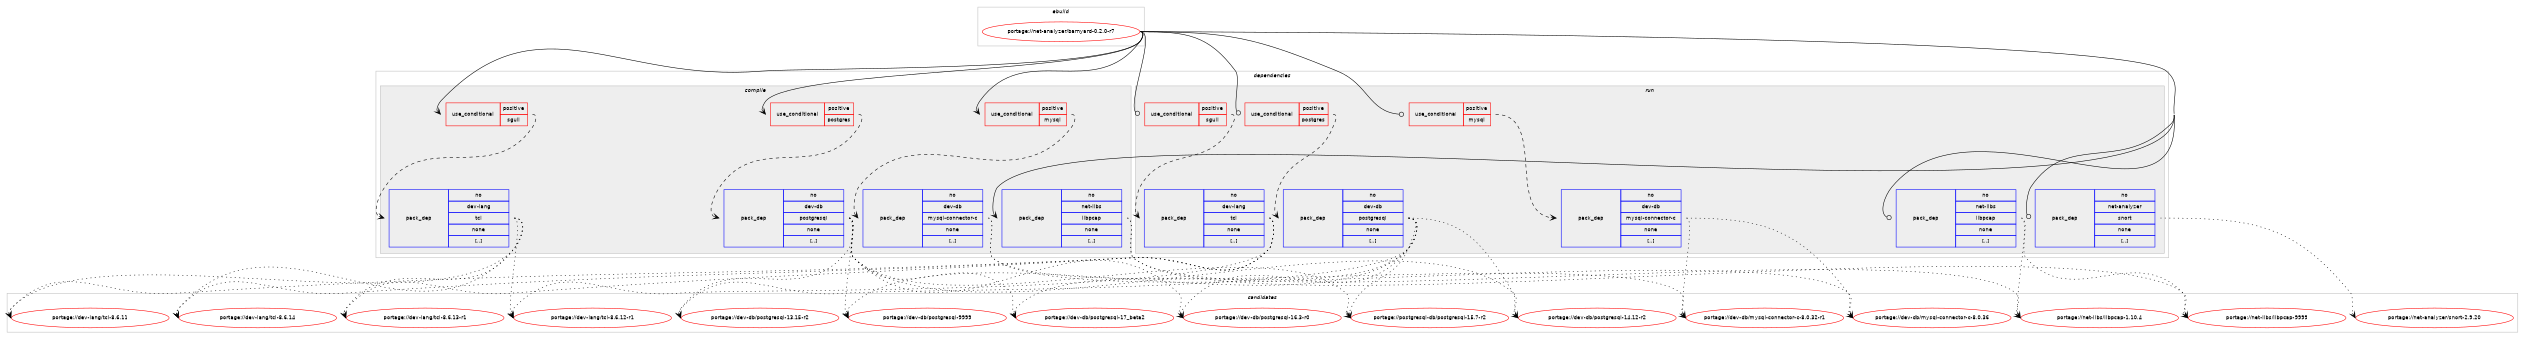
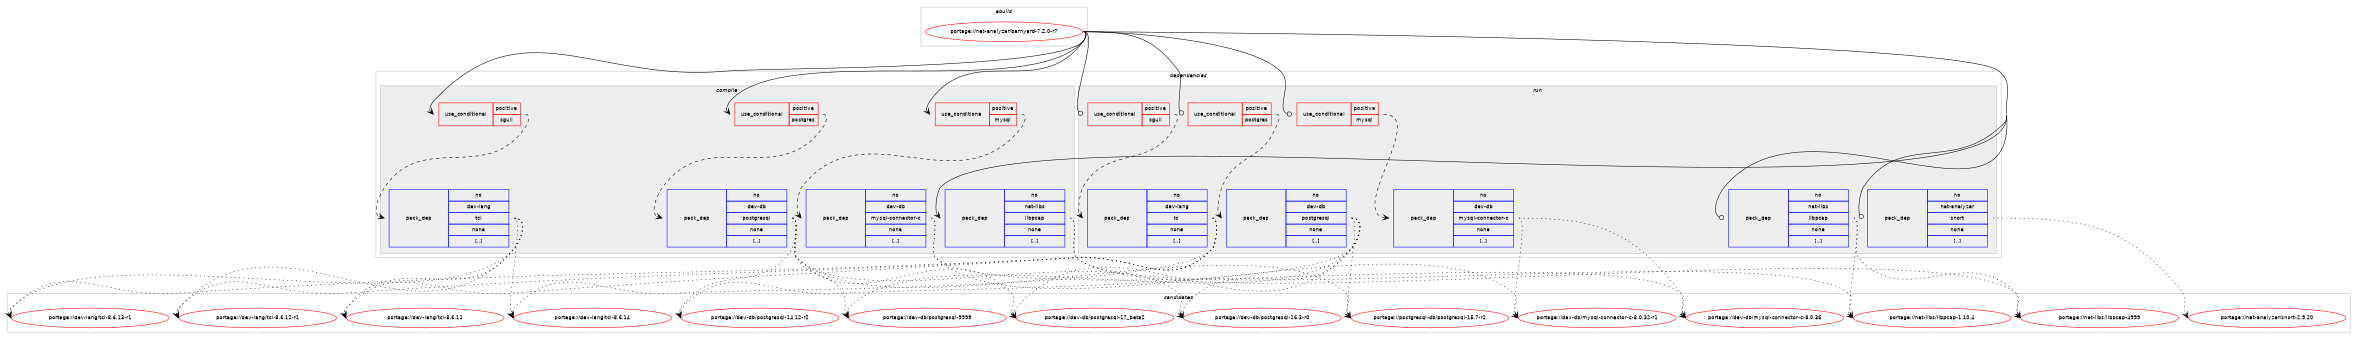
  digraph {
    compound=true
    concentrate=true
    fontname=Helvetica
    fontsize=10
    newrank=true
    rankdir=TB
    ranksep=1.5
    node [color=red fontname=Helvetica fontsize=10]
    edge [arrowhead=vee headport=w style=dotted tailport=e weight=100]
-   n1 [label="portage://net-analyzer/barnyard-0.2.0-r7" width=4]
+   n1 [label="portage://net-analyzer/barnyard-7.2.0-r7" width=4]
    n2 [color=blue label=<<TABLE BORDER="0" CELLBORDER="1" CELLSPACING="0" CELLPADDING="4" WIDTH="220"><TR><TD ROWSPAN="6" CELLPADDING="30">pack_dep</TD></TR><TR><TD WIDTH="110">no</TD></TR><TR><TD>dev-db</TD></TR><TR><TD>mysql-connector-c</TD></TR><TR><TD>none</TD></TR><TR><TD>[,,]</TD></TR></TABLE>> shape=none]
    n3 [label=<<TABLE BORDER="0" CELLBORDER="1" CELLSPACING="0" CELLPADDING="4"><TR><TD ROWSPAN="3" CELLPADDING="10">use_conditional</TD></TR><TR><TD>positive</TD></TR><TR><TD>mysql</TD></TR></TABLE>> shape=none]
    n4 [color=blue label=<<TABLE BORDER="0" CELLBORDER="1" CELLSPACING="0" CELLPADDING="4" WIDTH="220"><TR><TD ROWSPAN="6" CELLPADDING="30">pack_dep</TD></TR><TR><TD WIDTH="110">no</TD></TR><TR><TD>dev-db</TD></TR><TR><TD>postgresql</TD></TR><TR><TD>none</TD></TR><TR><TD>[,,]</TD></TR></TABLE>> shape=none]
    n5 [label=<<TABLE BORDER="0" CELLBORDER="1" CELLSPACING="0" CELLPADDING="4"><TR><TD ROWSPAN="3" CELLPADDING="10">use_conditional</TD></TR><TR><TD>positive</TD></TR><TR><TD>postgres</TD></TR></TABLE>> shape=none]
    n6 [color=blue label=<<TABLE BORDER="0" CELLBORDER="1" CELLSPACING="0" CELLPADDING="4" WIDTH="220"><TR><TD ROWSPAN="6" CELLPADDING="30">pack_dep</TD></TR><TR><TD WIDTH="110">no</TD></TR><TR><TD>dev-lang</TD></TR><TR><TD>tcl</TD></TR><TR><TD>none</TD></TR><TR><TD>[,,]</TD></TR></TABLE>> shape=none]
    n7 [label=<<TABLE BORDER="0" CELLBORDER="1" CELLSPACING="0" CELLPADDING="4"><TR><TD ROWSPAN="3" CELLPADDING="10">use_conditional</TD></TR><TR><TD>positive</TD></TR><TR><TD>sguil</TD></TR></TABLE>> shape=none]
    n8 [color=blue label=<<TABLE BORDER="0" CELLBORDER="1" CELLSPACING="0" CELLPADDING="4" WIDTH="220"><TR><TD ROWSPAN="6" CELLPADDING="30">pack_dep</TD></TR><TR><TD WIDTH="110">no</TD></TR><TR><TD>net-libs</TD></TR><TR><TD>libpcap</TD></TR><TR><TD>none</TD></TR><TR><TD>[,,]</TD></TR></TABLE>> shape=none]
    n9 [color=blue label=<<TABLE BORDER="0" CELLBORDER="1" CELLSPACING="0" CELLPADDING="4" WIDTH="220"><TR><TD ROWSPAN="6" CELLPADDING="30">pack_dep</TD></TR><TR><TD WIDTH="110">no</TD></TR><TR><TD>dev-db</TD></TR><TR><TD>mysql-connector-c</TD></TR><TR><TD>none</TD></TR><TR><TD>[,,]</TD></TR></TABLE>> shape=none]
    n10 [label=<<TABLE BORDER="0" CELLBORDER="1" CELLSPACING="0" CELLPADDING="4"><TR><TD ROWSPAN="3" CELLPADDING="10">use_conditional</TD></TR><TR><TD>positive</TD></TR><TR><TD>mysql</TD></TR></TABLE>> shape=none]
    n11 [color=blue label=<<TABLE BORDER="0" CELLBORDER="1" CELLSPACING="0" CELLPADDING="4" WIDTH="220"><TR><TD ROWSPAN="6" CELLPADDING="30">pack_dep</TD></TR><TR><TD WIDTH="110">no</TD></TR><TR><TD>dev-db</TD></TR><TR><TD>postgresql</TD></TR><TR><TD>none</TD></TR><TR><TD>[,,]</TD></TR></TABLE>> shape=none]
    n12 [label=<<TABLE BORDER="0" CELLBORDER="1" CELLSPACING="0" CELLPADDING="4"><TR><TD ROWSPAN="3" CELLPADDING="10">use_conditional</TD></TR><TR><TD>positive</TD></TR><TR><TD>postgres</TD></TR></TABLE>> shape=none]
    n13 [color=blue label=<<TABLE BORDER="0" CELLBORDER="1" CELLSPACING="0" CELLPADDING="4" WIDTH="220"><TR><TD ROWSPAN="6" CELLPADDING="30">pack_dep</TD></TR><TR><TD WIDTH="110">no</TD></TR><TR><TD>dev-lang</TD></TR><TR><TD>tcl</TD></TR><TR><TD>none</TD></TR><TR><TD>[,,]</TD></TR></TABLE>> shape=none]
    n14 [label=<<TABLE BORDER="0" CELLBORDER="1" CELLSPACING="0" CELLPADDING="4"><TR><TD ROWSPAN="3" CELLPADDING="10">use_conditional</TD></TR><TR><TD>positive</TD></TR><TR><TD>sguil</TD></TR></TABLE>> shape=none]
    n15 [color=blue label=<<TABLE BORDER="0" CELLBORDER="1" CELLSPACING="0" CELLPADDING="4" WIDTH="220"><TR><TD ROWSPAN="6" CELLPADDING="30">pack_dep</TD></TR><TR><TD WIDTH="110">no</TD></TR><TR><TD>net-analyzer</TD></TR><TR><TD>snort</TD></TR><TR><TD>none</TD></TR><TR><TD>[,,]</TD></TR></TABLE>> shape=none]
    n16 [color=blue label=<<TABLE BORDER="0" CELLBORDER="1" CELLSPACING="0" CELLPADDING="4" WIDTH="220"><TR><TD ROWSPAN="6" CELLPADDING="30">pack_dep</TD></TR><TR><TD WIDTH="110">no</TD></TR><TR><TD>net-libs</TD></TR><TR><TD>libpcap</TD></TR><TR><TD>none</TD></TR><TR><TD>[,,]</TD></TR></TABLE>> shape=none]
    n17 [label="portage://dev-db/mysql-connector-c-8.0.32-r1" width=4]
    n18 [label="portage://dev-db/mysql-connector-c-8.0.36" width=4]
-   n19 [label="portage://dev-db/postgresql-13.15-r2" width=4]
    n20 [label="portage://dev-db/postgresql-14.12-r2" width=4]
    n21 [label="portage://postgresql-db/postgresql-15.7-r2" width=4]
    n22 [label="portage://dev-db/postgresql-16.3-r0" width=4]
    n23 [label="portage://dev-db/postgresql-17_beta2" width=4]
    n24 [label="portage://dev-db/postgresql-9999" width=4]
    n25 [label="portage://dev-lang/tcl-8.6.11" width=4]
    n26 [label="portage://dev-lang/tcl-8.6.12-r1" width=4]
    n27 [label="portage://dev-lang/tcl-8.6.13-r1" width=4]
    n28 [label="portage://dev-lang/tcl-8.6.14" width=4]
    n29 [label="portage://net-libs/libpcap-1.10.4" width=4]
-   n30 [label="portage://net-libs/libpcap-9999" width=4]
+   n30 [label="portage://net-libs/libpcap-4999" width=4]
    n31 [label="portage://net-analyzer/snort-2.9.20" width=4]
    subgraph cluster_1 {
      color=gray
      label=<<i>ebuild</i>>
      rank=same
      n1
    }
    subgraph cluster_2 {
      color=gray
      label=<<i>dependencies</i>>
      subgraph cluster_3 {
        color=gray
        fillcolor="#eeeeee"
        label=<<i>compile</i>>
        style=filled
        subgraph sub_4 {
          color=gray
          fillcolor="#eeeeee"
          label=<<i>compile</i>>
          style=filled
          n3
          subgraph sub_5 {
            color=gray
            fillcolor="#eeeeee"
            label=<<i>compile</i>>
            style=filled
            n2
          }
        }
        subgraph sub_6 {
          color=gray
          fillcolor="#eeeeee"
          label=<<i>compile</i>>
          style=filled
          n5
          subgraph sub_7 {
            color=gray
            fillcolor="#eeeeee"
            label=<<i>compile</i>>
            style=filled
            n4
          }
        }
        subgraph sub_8 {
          color=gray
          fillcolor="#eeeeee"
          label=<<i>compile</i>>
          style=filled
          n7
          subgraph sub_9 {
            color=gray
            fillcolor="#eeeeee"
            label=<<i>compile</i>>
            style=filled
            n6
          }
        }
        subgraph sub_10 {
          color=gray
          fillcolor="#eeeeee"
          label=<<i>compile</i>>
          style=filled
          n8
        }
      }
      subgraph cluster_11 {
        color=gray
        fillcolor="#eeeeee"
        label=<<i>compile and run</i>>
        style=filled
      }
      subgraph cluster_12 {
        color=gray
        fillcolor="#eeeeee"
        label=<<i>run</i>>
        style=filled
        subgraph sub_13 {
          color=gray
          fillcolor="#eeeeee"
          label=<<i>run</i>>
          style=filled
          n10
          subgraph sub_14 {
            color=gray
            fillcolor="#eeeeee"
            label=<<i>run</i>>
            style=filled
            n9
          }
        }
        subgraph sub_15 {
          color=gray
          fillcolor="#eeeeee"
          label=<<i>run</i>>
          style=filled
          n12
          subgraph sub_16 {
            color=gray
            fillcolor="#eeeeee"
            label=<<i>run</i>>
            style=filled
            n11
          }
        }
        subgraph sub_17 {
          color=gray
          fillcolor="#eeeeee"
          label=<<i>run</i>>
          style=filled
          n14
          subgraph sub_18 {
            color=gray
            fillcolor="#eeeeee"
            label=<<i>run</i>>
            style=filled
            n13
          }
        }
        subgraph sub_19 {
          color=gray
          fillcolor="#eeeeee"
          label=<<i>run</i>>
          style=filled
          n15
        }
        subgraph sub_20 {
          color=gray
          fillcolor="#eeeeee"
          label=<<i>run</i>>
          style=filled
          n16
        }
      }
    }
    subgraph cluster_21 {
      color=gray
      label=<<i>candidates</i>>
      rank=same
      subgraph sub_22 {
        color=black
        label=<<i>candidates</i>>
        nodesep=1
        rank=same
        n17
        n18
      }
      subgraph sub_23 {
        color=black
        label=<<i>candidates</i>>
        nodesep=1
        rank=same
-       n19
        n20
        n21
        n22
        n23
        n24
      }
      subgraph sub_24 {
        color=black
        label=<<i>candidates</i>>
        nodesep=1
        rank=same
        n25
        n26
        n27
        n28
      }
      subgraph sub_25 {
        color=black
        label=<<i>candidates</i>>
        nodesep=1
        rank=same
        n29
        n30
      }
      subgraph sub_26 {
        color=black
        label=<<i>candidates</i>>
        nodesep=1
        rank=same
        n17
        n18
      }
      subgraph sub_27 {
        color=black
        label=<<i>candidates</i>>
        nodesep=1
        rank=same
-       n19
        n20
        n21
        n22
        n23
        n24
      }
      subgraph sub_28 {
        color=black
        label=<<i>candidates</i>>
        nodesep=1
        rank=same
        n25
        n26
        n27
        n28
      }
      subgraph sub_29 {
        color=black
        label=<<i>candidates</i>>
        nodesep=1
        rank=same
        n31
      }
      subgraph sub_30 {
        color=black
        label=<<i>candidates</i>>
        nodesep=1
        rank=same
        n29
        n30
      }
    }
    n1 -> n3 [style=solid weight=20]
    n1 -> n5 [style=solid weight=20]
    n1 -> n7 [style=solid weight=20]
    n1 -> n8 [style=solid weight=20]
    n1 -> n10 [arrowhead=odot style=solid weight=20]
    n1 -> n12 [arrowhead=odot style=solid weight=20]
    n1 -> n14 [arrowhead=odot style=solid weight=20]
    n1 -> n15 [arrowhead=odot style=solid weight=20]
    n1 -> n16 [arrowhead=odot style=solid weight=20]
    n2 -> n17
    n2 -> n18
    n3 -> n2 [style=dashed weight=20]
-   n4 -> n19
    n4 -> n20
    n4 -> n21
    n4 -> n22
    n4 -> n23
    n4 -> n24
    n5 -> n4 [style=dashed weight=20]
    n6 -> n25
    n6 -> n26
    n6 -> n27
    n6 -> n28
    n7 -> n6 [style=dashed weight=20]
    n8 -> n29
    n8 -> n30
    n9 -> n17
    n9 -> n18
    n10 -> n9 [style=dashed weight=20]
-   n11 -> n19
    n11 -> n20
    n11 -> n21
    n11 -> n22
    n11 -> n23
    n11 -> n24
    n12 -> n11 [style=dashed weight=20]
    n13 -> n25
    n13 -> n26
    n13 -> n27
    n13 -> n28
    n14 -> n13 [style=dashed weight=20]
    n15 -> n31
    n16 -> n29
    n16 -> n30
  }
